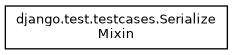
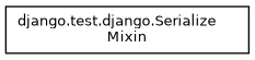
  digraph {
    rankdir=TB
-   n1 [color=black fillcolor=white fontname=Helvetica fontsize=10 height=0.2 label="django.test.testcases.Serialize\lMixin" shape=record style=filled width=0.4]
+   n1 [color=black fillcolor=white fontname=Helvetica fontsize=10 height=0.2 label="django.test.django.Serialize\lMixin" shape=record style=filled width=0.4]
  }
